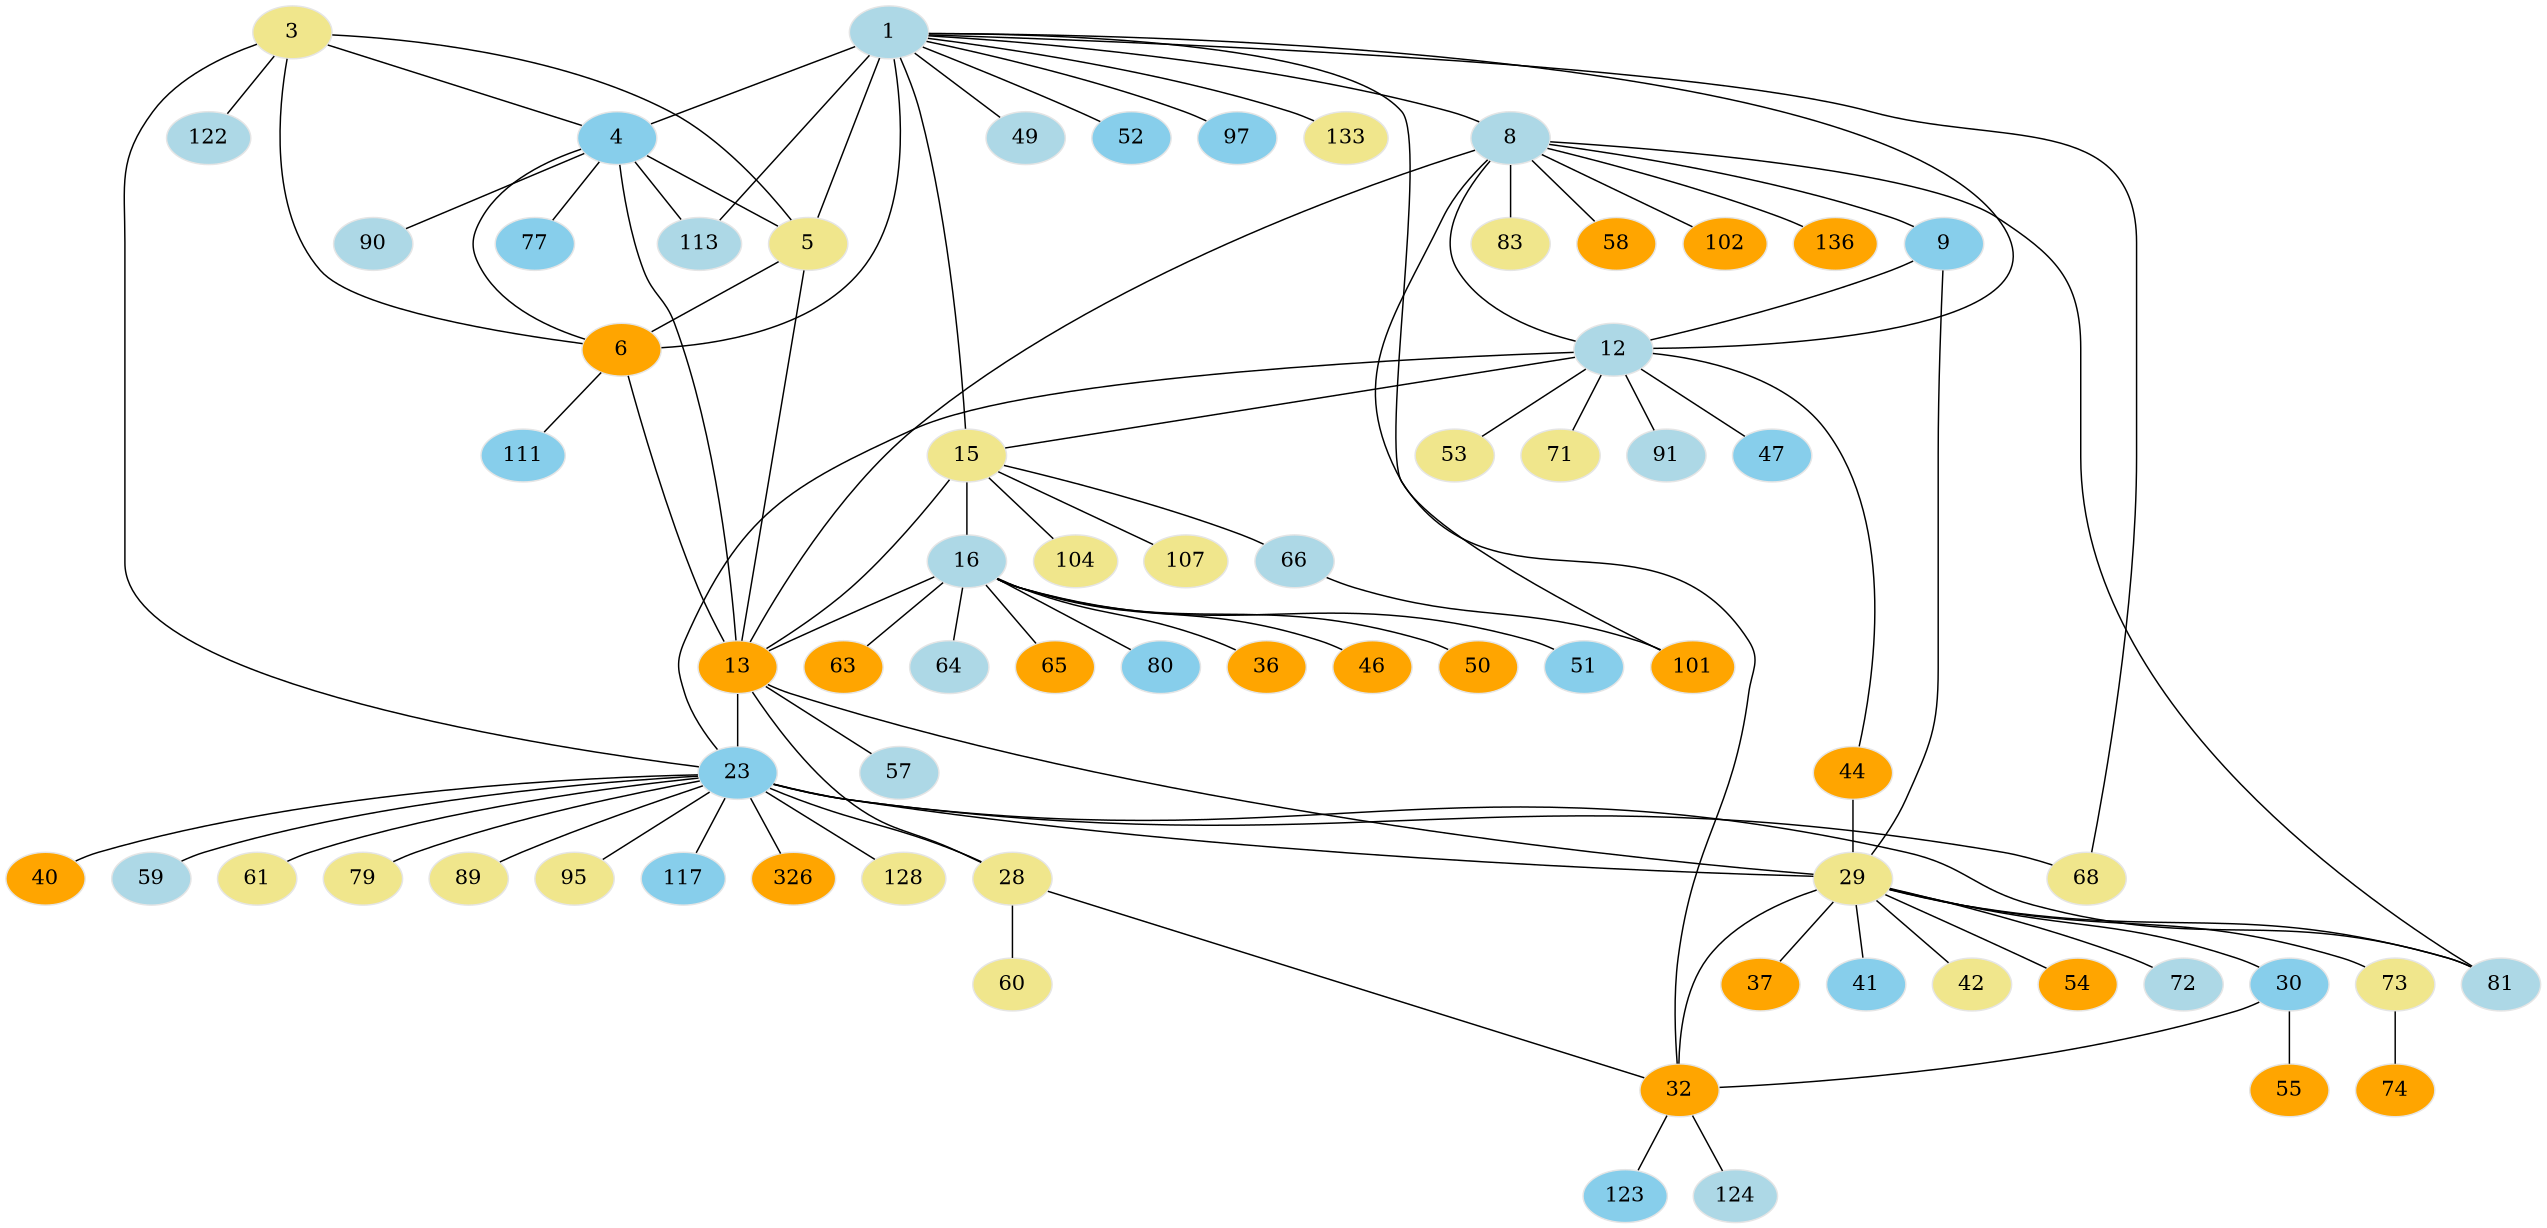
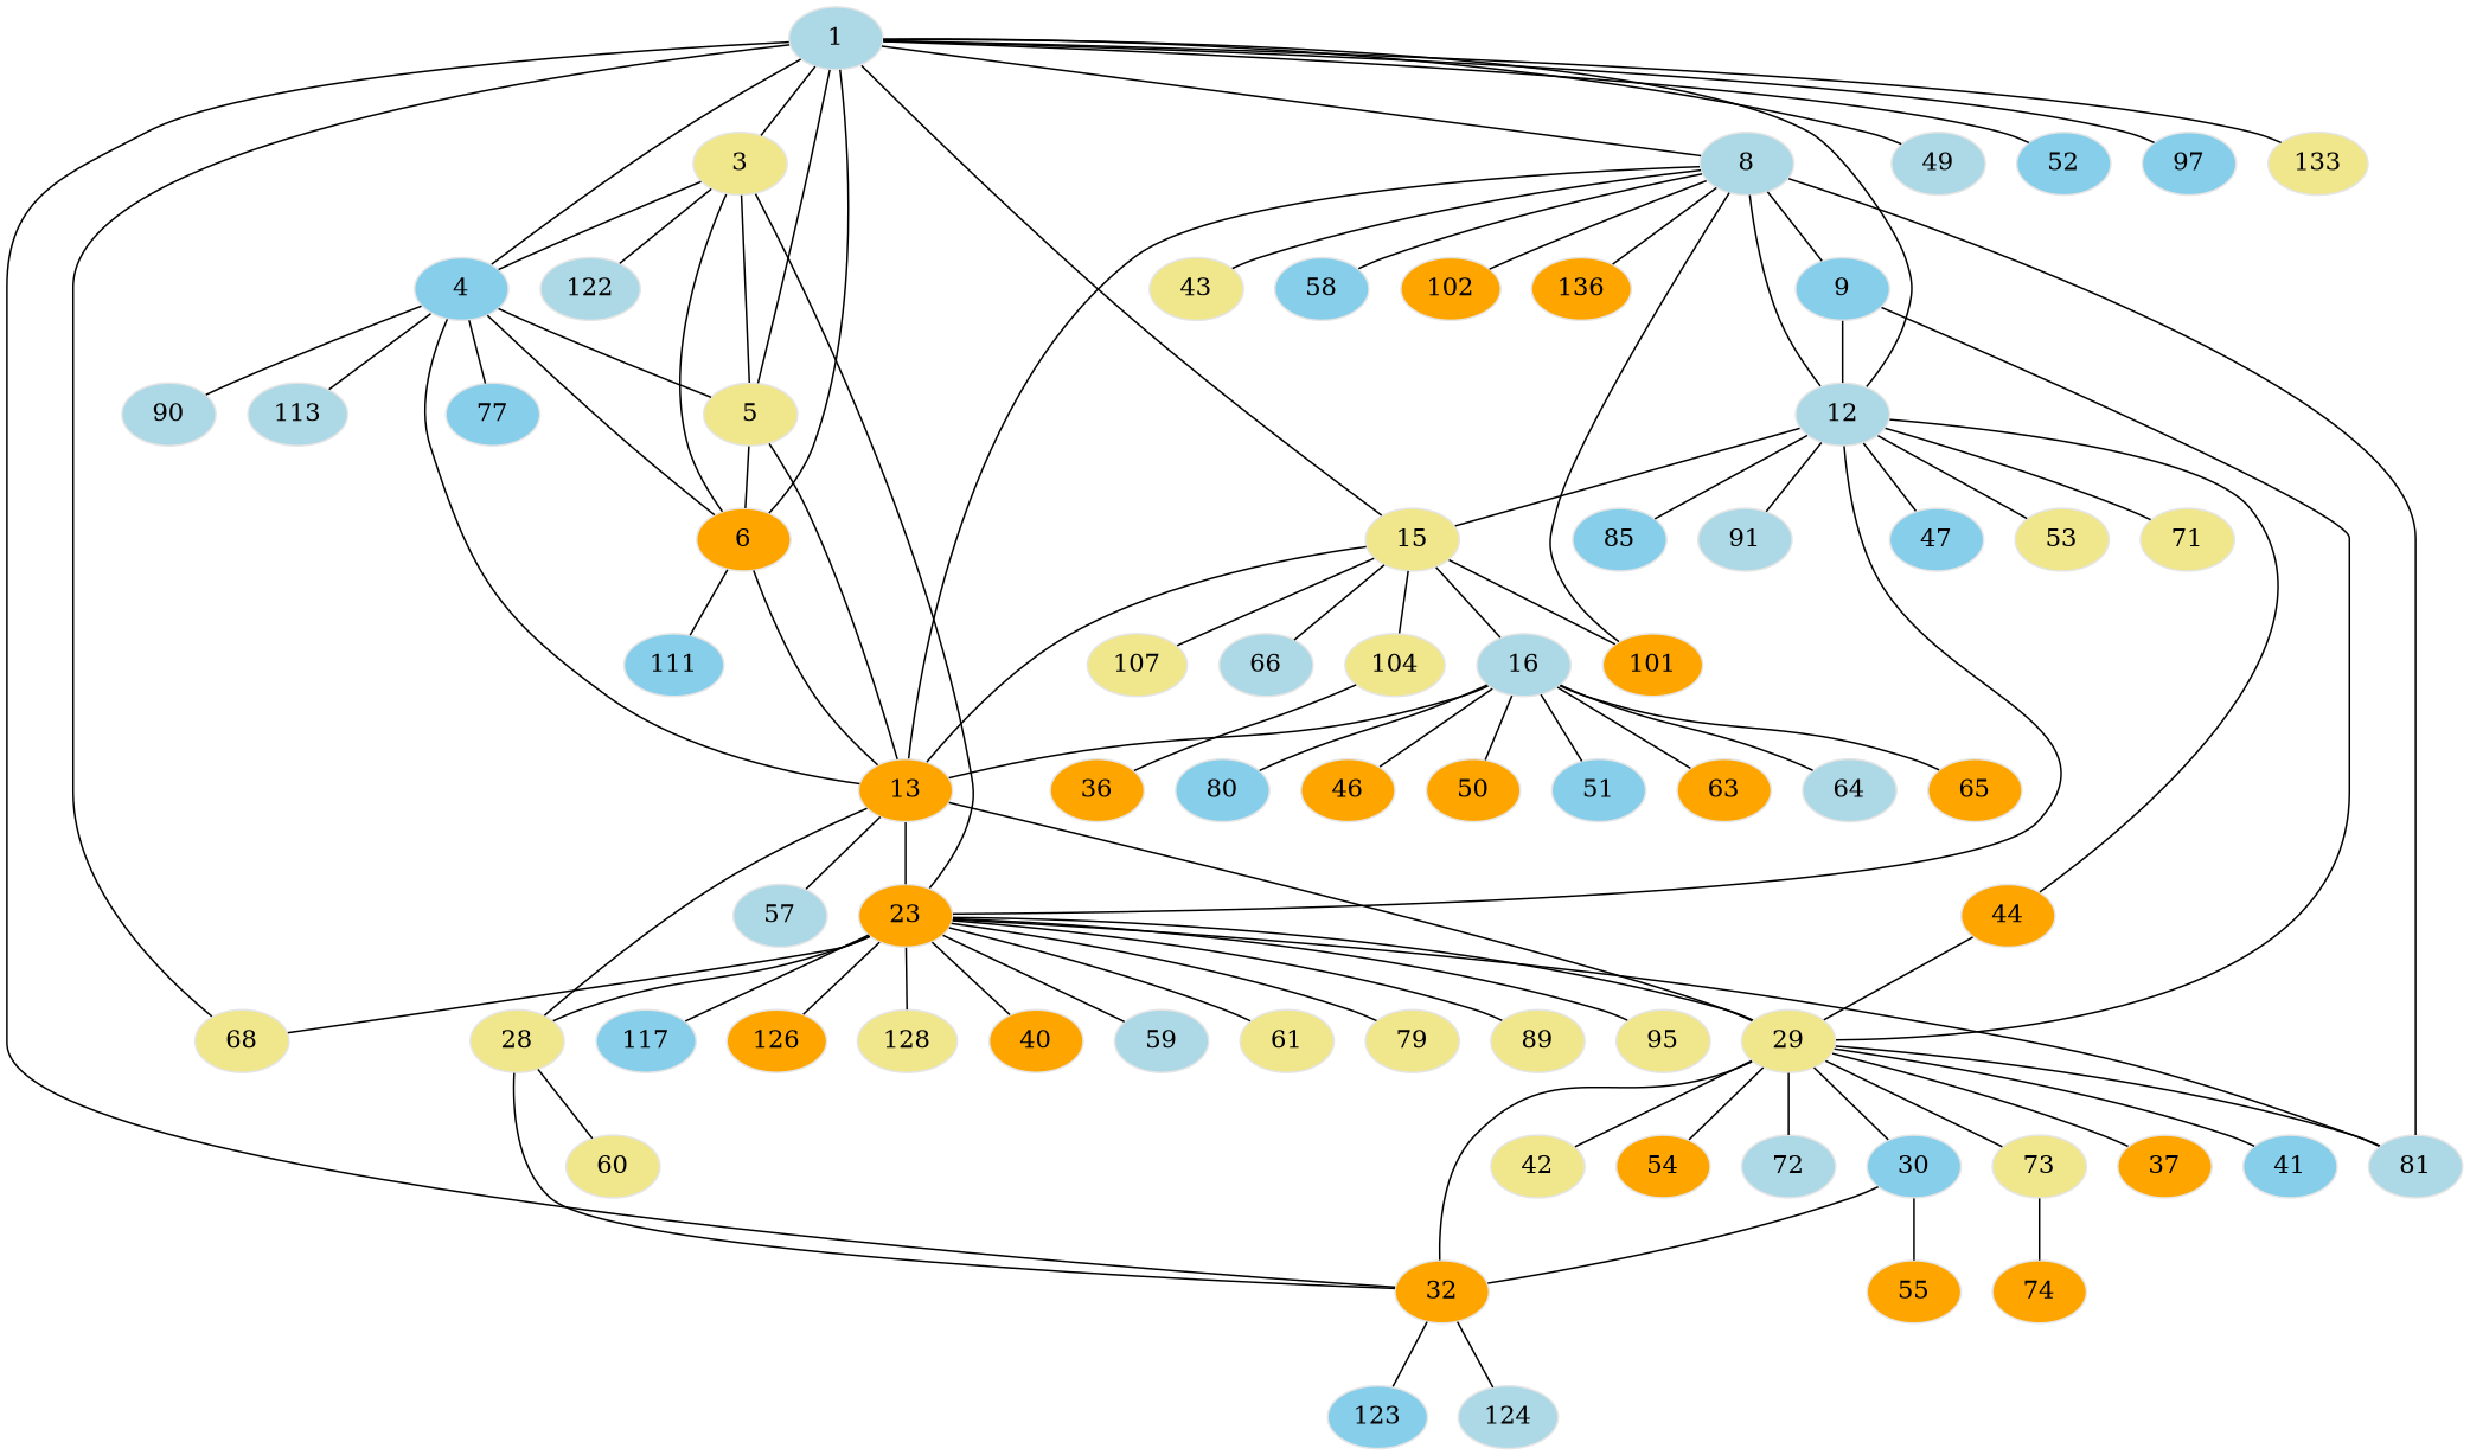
  graph {
    node [color=gray90 fillcolor=khaki style=filled]
    1 [fillcolor=lightblue super="+2+7"]
    3
    4 [fillcolor=skyblue]
    5 [super="+139+69"]
    6 [fillcolor=orange]
    8 [fillcolor=lightblue super="+10"]
    12 [fillcolor=lightblue super="+13+62+56+137+115+67+14"]
    15
    32 [fillcolor=orange super="+33"]
    49 [fillcolor=lightblue super="+106"]
    52 [fillcolor=skyblue]
    68
    97 [fillcolor=skyblue]
    133
    122 [fillcolor=lightblue]
-   23 [fillcolor=skyblue super="+24+27+25+38"]
+   23 [fillcolor=orange super="+24+27+25+38"]
    n17 [fillcolor=orange label=13 super="+82+99+112+19"]
    77 [fillcolor=skyblue]
    90 [fillcolor=lightblue]
    113 [fillcolor=lightblue]
    111 [fillcolor=skyblue]
    9 [fillcolor=skyblue super="+11"]
-   43 [label=83]
-   58 [fillcolor=orange]
+   43
+   58 [fillcolor=skyblue]
    81 [fillcolor=lightblue super="+132+138"]
    101 [fillcolor=orange]
    102 [fillcolor=orange super="+110"]
    136 [fillcolor=orange]
    44 [fillcolor=orange]
    47 [fillcolor=skyblue]
    53 [super="+131+78"]
    71
+   85 [fillcolor=skyblue]
    91 [fillcolor=lightblue]
    16 [fillcolor=lightblue super="+18+20"]
    66 [fillcolor=lightblue]
    104
    107
    123 [fillcolor=skyblue]
    124 [fillcolor=lightblue]
    29 [super="+31+118+34+35"]
    28 [super="+76"]
    40 [fillcolor=orange]
    59 [fillcolor=lightblue]
    61
    79
    89
    95
    117 [fillcolor=skyblue]
-   126 [fillcolor=orange label=326]
+   126 [fillcolor=orange]
    128
    57 [fillcolor=lightblue]
    30 [fillcolor=skyblue super="+125"]
    37 [fillcolor=orange]
    41 [fillcolor=skyblue]
    42
    54 [fillcolor=orange]
    72 [fillcolor=lightblue]
    73 [super="+120+100"]
    36 [fillcolor=orange]
    46 [fillcolor=orange]
    50 [fillcolor=orange]
    51 [fillcolor=skyblue]
    63 [fillcolor=orange]
    64 [fillcolor=lightblue]
    65 [fillcolor=orange super="+109"]
    80 [fillcolor=skyblue]
    60
    55 [fillcolor=orange super="+114"]
    74 [fillcolor=orange]
-   1 -- 113 [weight=3]
+   1 -- 3 [weight=3]
    1 -- 4 [weight=3]
    1 -- 5 [weight=3]
    1 -- 6 [weight=3]
    1 -- 8
    1 -- 12
    1 -- 15
    1 -- 32
    1 -- 49
    1 -- 52
    1 -- 68
    1 -- 97
    1 -- 133
    3 -- 4
    3 -- 5
    3 -- 6
    3 -- 122
    3 -- 23
    4 -- 5
    4 -- 6
    4 -- n17
    4 -- 77
    4 -- 90
    4 -- 113
    5 -- 6
    5 -- n17
    6 -- n17
    6 -- 111
    8 -- 12 [weight=6]
    8 -- n17 [weight=2]
    8 -- 9 [weight=4]
    8 -- 43
    8 -- 58
    8 -- 81
    8 -- 101
    8 -- 102
    8 -- 136
    12 -- 15
    12 -- 23
    12 -- 44
    12 -- 47
    12 -- 53
    12 -- 71
+   12 -- 85
    12 -- 91
    15 -- n17 [weight=2]
-   66 -- 101
+   15 -- 101
    15 -- 16 [weight=4]
    15 -- 66
    15 -- 104
    15 -- 107
    32 -- 123
    32 -- 124
    23 -- 68
    23 -- 81
    23 -- 29
    23 -- 28 [weight=5]
    23 -- 40
    23 -- 59
    23 -- 61
    23 -- 79
    23 -- 89
    23 -- 95
    23 -- 117
    23 -- 126
    23 -- 128
    n17 -- 23 [weight=6]
    n17 -- 29
    n17 -- 28
    n17 -- 57
    9 -- 12 [weight=6]
    9 -- 29
    44 -- 29
    16 -- n17 [weight=8]
-   16 -- 36
+   104 -- 36
    16 -- 46
    16 -- 50
    16 -- 51
    16 -- 63
    16 -- 64
    16 -- 65
    16 -- 80
    29 -- 32 [weight=8]
    29 -- 81
    29 -- 30 [weight=4]
    29 -- 37
    29 -- 41
    29 -- 42
    29 -- 54
    29 -- 72
    29 -- 73
    28 -- 32
    28 -- 60
    30 -- 32 [weight=2]
    30 -- 55
    73 -- 74
  }
